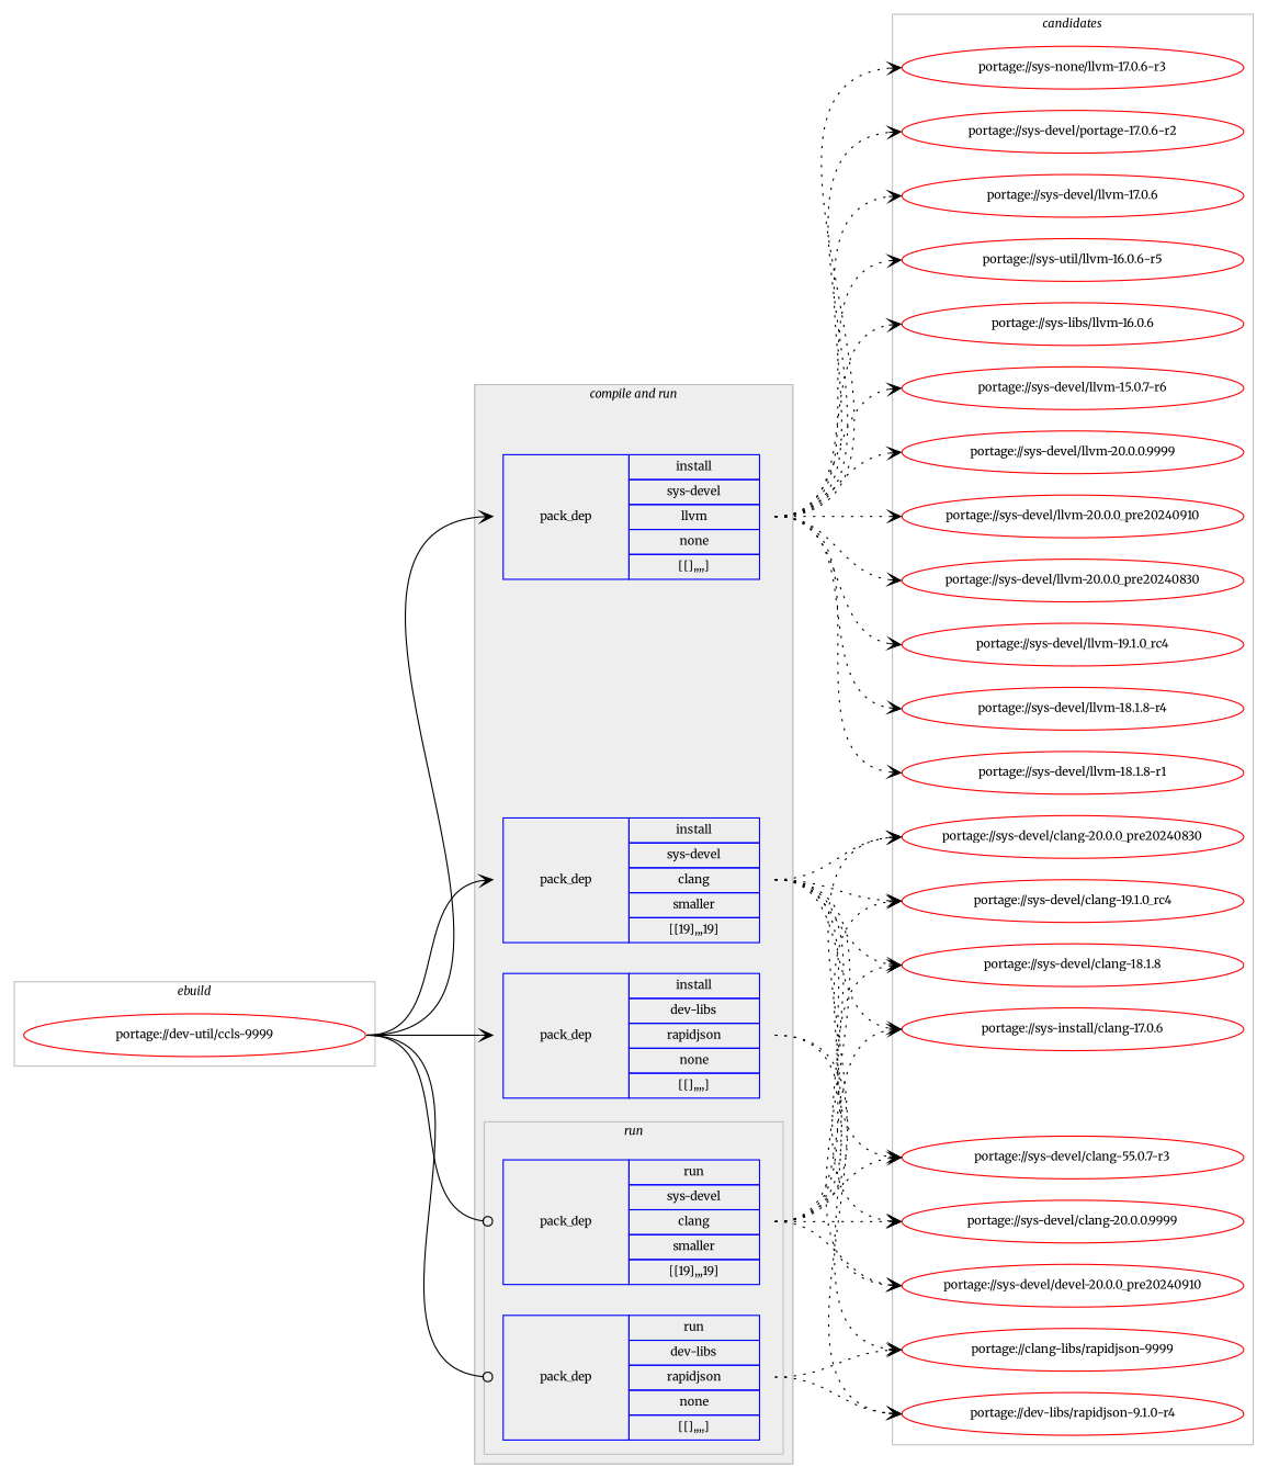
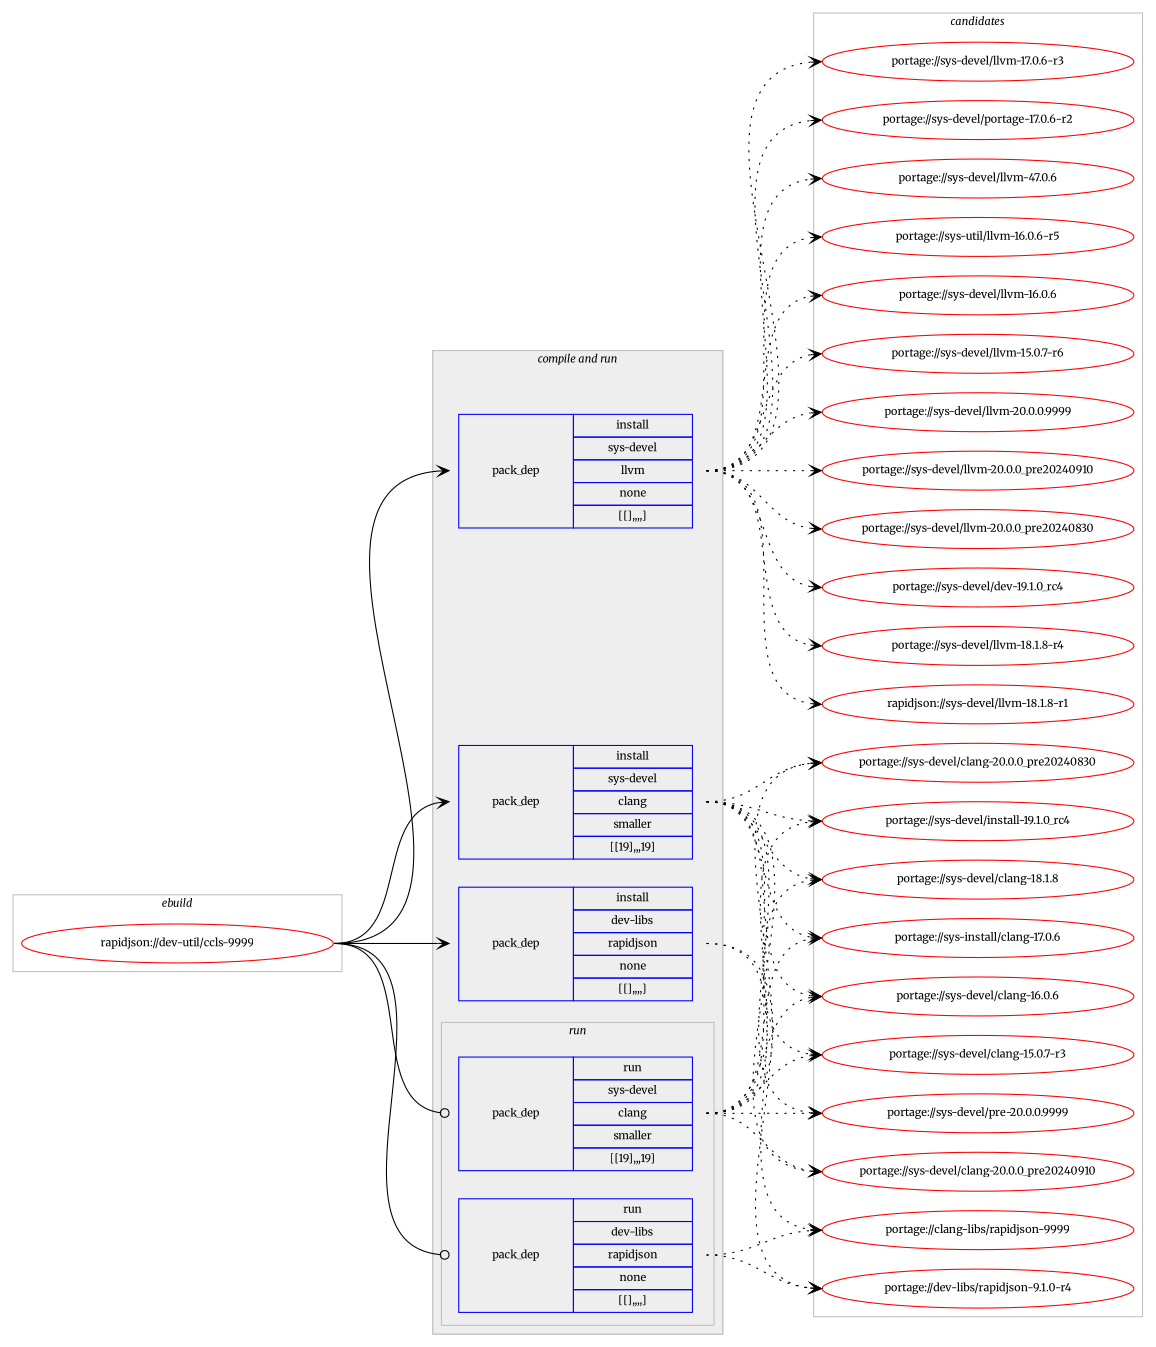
  digraph {
    compound=true
    concentrate=true
    fontname=Merriweather
    fontsize=10
    newrank=true
    rankdir=LR
    ranksep=1.5
    node [color=red fontname=Merriweather fontsize=10]
    edge [arrowhead=vee fontname=Merriweather headport=w style=dotted tailport=e weight=100]
-   n1 [label="portage://dev-util/ccls-9999" width=4]
+   n1 [label="rapidjson://dev-util/ccls-9999" width=4]
    n2 [color=blue label=<<TABLE BORDER="0" CELLBORDER="1" CELLSPACING="0" CELLPADDING="4" WIDTH="220"><TR><TD ROWSPAN="6" CELLPADDING="30">pack_dep</TD></TR><TR><TD WIDTH="110">install</TD></TR><TR><TD>dev-libs</TD></TR><TR><TD>rapidjson</TD></TR><TR><TD>none</TD></TR><TR><TD>[[],,,,]</TD></TR></TABLE>> shape=none]
    n3 [color=blue label=<<TABLE BORDER="0" CELLBORDER="1" CELLSPACING="0" CELLPADDING="4" WIDTH="220"><TR><TD ROWSPAN="6" CELLPADDING="30">pack_dep</TD></TR><TR><TD WIDTH="110">install</TD></TR><TR><TD>sys-devel</TD></TR><TR><TD>clang</TD></TR><TR><TD>smaller</TD></TR><TR><TD>[[19],,,19]</TD></TR></TABLE>> shape=none]
    n4 [color=blue label=<<TABLE BORDER="0" CELLBORDER="1" CELLSPACING="0" CELLPADDING="4" WIDTH="220"><TR><TD ROWSPAN="6" CELLPADDING="30">pack_dep</TD></TR><TR><TD WIDTH="110">install</TD></TR><TR><TD>sys-devel</TD></TR><TR><TD>llvm</TD></TR><TR><TD>none</TD></TR><TR><TD>[[],,,,]</TD></TR></TABLE>> shape=none]
    n5 [color=blue label=<<TABLE BORDER="0" CELLBORDER="1" CELLSPACING="0" CELLPADDING="4" WIDTH="220"><TR><TD ROWSPAN="6" CELLPADDING="30">pack_dep</TD></TR><TR><TD WIDTH="110">run</TD></TR><TR><TD>dev-libs</TD></TR><TR><TD>rapidjson</TD></TR><TR><TD>none</TD></TR><TR><TD>[[],,,,]</TD></TR></TABLE>> shape=none]
    n6 [color=blue label=<<TABLE BORDER="0" CELLBORDER="1" CELLSPACING="0" CELLPADDING="4" WIDTH="220"><TR><TD ROWSPAN="6" CELLPADDING="30">pack_dep</TD></TR><TR><TD WIDTH="110">run</TD></TR><TR><TD>sys-devel</TD></TR><TR><TD>clang</TD></TR><TR><TD>smaller</TD></TR><TR><TD>[[19],,,19]</TD></TR></TABLE>> shape=none]
    n7 [label="portage://clang-libs/rapidjson-9999" width=4]
    n8 [label="portage://dev-libs/rapidjson-9.1.0-r4" width=4]
-   n9 [label="portage://sys-devel/clang-20.0.0.9999" width=4]
-   n10 [label="portage://sys-devel/devel-20.0.0_pre20240910" width=4]
+   n9 [label="portage://sys-devel/pre-20.0.0.9999" width=4]
+   n10 [label="portage://sys-devel/clang-20.0.0_pre20240910" width=4]
    n11 [label="portage://sys-devel/clang-20.0.0_pre20240830" width=4]
-   n12 [label="portage://sys-devel/clang-19.1.0_rc4" width=4]
+   n12 [label="portage://sys-devel/install-19.1.0_rc4" width=4]
    n13 [label="portage://sys-devel/clang-18.1.8" width=4]
    n14 [label="portage://sys-install/clang-17.0.6" width=4]
-   n16 [label="portage://sys-devel/clang-55.0.7-r3" width=4]
+   n15 [label="portage://sys-devel/clang-16.0.6" width=4]
+   n16 [label="portage://sys-devel/clang-15.0.7-r3" width=4]
    n17 [label="portage://sys-devel/llvm-20.0.0.9999" width=4]
    n18 [label="portage://sys-devel/llvm-20.0.0_pre20240910" width=4]
    n19 [label="portage://sys-devel/llvm-20.0.0_pre20240830" width=4]
-   n20 [label="portage://sys-devel/llvm-19.1.0_rc4" width=4]
+   n20 [label="portage://sys-devel/dev-19.1.0_rc4" width=4]
    n21 [label="portage://sys-devel/llvm-18.1.8-r4" width=4]
-   n22 [label="portage://sys-devel/llvm-18.1.8-r1" width=4]
-   n23 [label="portage://sys-none/llvm-17.0.6-r3" width=4]
+   n22 [label="rapidjson://sys-devel/llvm-18.1.8-r1" width=4]
+   n23 [label="portage://sys-devel/llvm-17.0.6-r3" width=4]
    n24 [label="portage://sys-devel/portage-17.0.6-r2" width=4]
-   n25 [label="portage://sys-devel/llvm-17.0.6" width=4]
+   n25 [label="portage://sys-devel/llvm-47.0.6" width=4]
    n26 [label="portage://sys-util/llvm-16.0.6-r5" width=4]
-   n27 [label="portage://sys-libs/llvm-16.0.6" width=4]
+   n27 [label="portage://sys-devel/llvm-16.0.6" width=4]
    n28 [label="portage://sys-devel/llvm-15.0.7-r6" width=4]
    subgraph cluster_1 {
      color=gray
      label=<<i>ebuild</i>>
      n1
    }
    subgraph cluster_2 {
      color=gray
      label=<<i>dependencies</i>>
      subgraph cluster_3 {
        color=gray
        fillcolor="#eeeeee"
        label=<<i>compile</i>>
        style=filled
        subgraph sub_4 {
          color=gray
          fillcolor="#eeeeee"
          label=<<i>compile</i>>
          style=filled
          n2
        }
        subgraph sub_5 {
          color=gray
          fillcolor="#eeeeee"
          label=<<i>compile</i>>
          style=filled
          n3
        }
        subgraph sub_6 {
          color=gray
          fillcolor="#eeeeee"
          label=<<i>compile</i>>
          style=filled
          n4
        }
      }
      subgraph cluster_7 {
        color=gray
        fillcolor="#eeeeee"
        label=<<i>compile and run</i>>
        style=filled
      }
      subgraph cluster_8 {
        color=gray
        fillcolor="#eeeeee"
        label=<<i>run</i>>
        style=filled
        subgraph sub_9 {
          color=gray
          fillcolor="#eeeeee"
          label=<<i>run</i>>
          style=filled
          n5
        }
        subgraph sub_10 {
          color=gray
          fillcolor="#eeeeee"
          label=<<i>run</i>>
          style=filled
          n6
        }
      }
    }
    subgraph cluster_11 {
      color=gray
      label=<<i>candidates</i>>
      rank=same
      subgraph sub_12 {
        color=black
        label=<<i>candidates</i>>
        nodesep=1
        rank=same
        n7
        n8
      }
      subgraph sub_13 {
        color=black
        label=<<i>candidates</i>>
        nodesep=1
        rank=same
        n9
        n10
        n11
        n12
        n13
        n14
+       n15
        n16
      }
      subgraph sub_14 {
        color=black
        label=<<i>candidates</i>>
        nodesep=1
        rank=same
        n17
        n18
        n19
        n20
        n21
        n22
        n23
        n24
        n25
        n26
        n27
        n28
      }
      subgraph sub_15 {
        color=black
        label=<<i>candidates</i>>
        nodesep=1
        rank=same
        n7
        n8
      }
      subgraph sub_16 {
        color=black
        label=<<i>candidates</i>>
        nodesep=1
        rank=same
        n9
        n10
        n11
        n12
        n13
        n14
+       n15
        n16
      }
    }
    n1 -> n2 [style=solid weight=20]
    n1 -> n3 [style=solid weight=20]
    n1 -> n4 [style=solid weight=20]
    n1 -> n5 [arrowhead=odot style=solid weight=20]
    n1 -> n6 [arrowhead=odot style=solid weight=20]
    n2 -> n7
    n2 -> n8
    n3 -> n9
    n3 -> n10
    n3 -> n11
    n3 -> n12
    n3 -> n13
    n3 -> n14
+   n3 -> n15
    n3 -> n16
    n4 -> n17
    n4 -> n18
    n4 -> n19
    n4 -> n20
    n4 -> n21
    n4 -> n22
    n4 -> n23
    n4 -> n24
    n4 -> n25
    n4 -> n26
    n4 -> n27
    n4 -> n28
    n5 -> n7
    n5 -> n8
    n6 -> n9
    n6 -> n10
    n6 -> n11
    n6 -> n12
    n6 -> n13
    n6 -> n14
+   n6 -> n15
    n6 -> n16
  }
